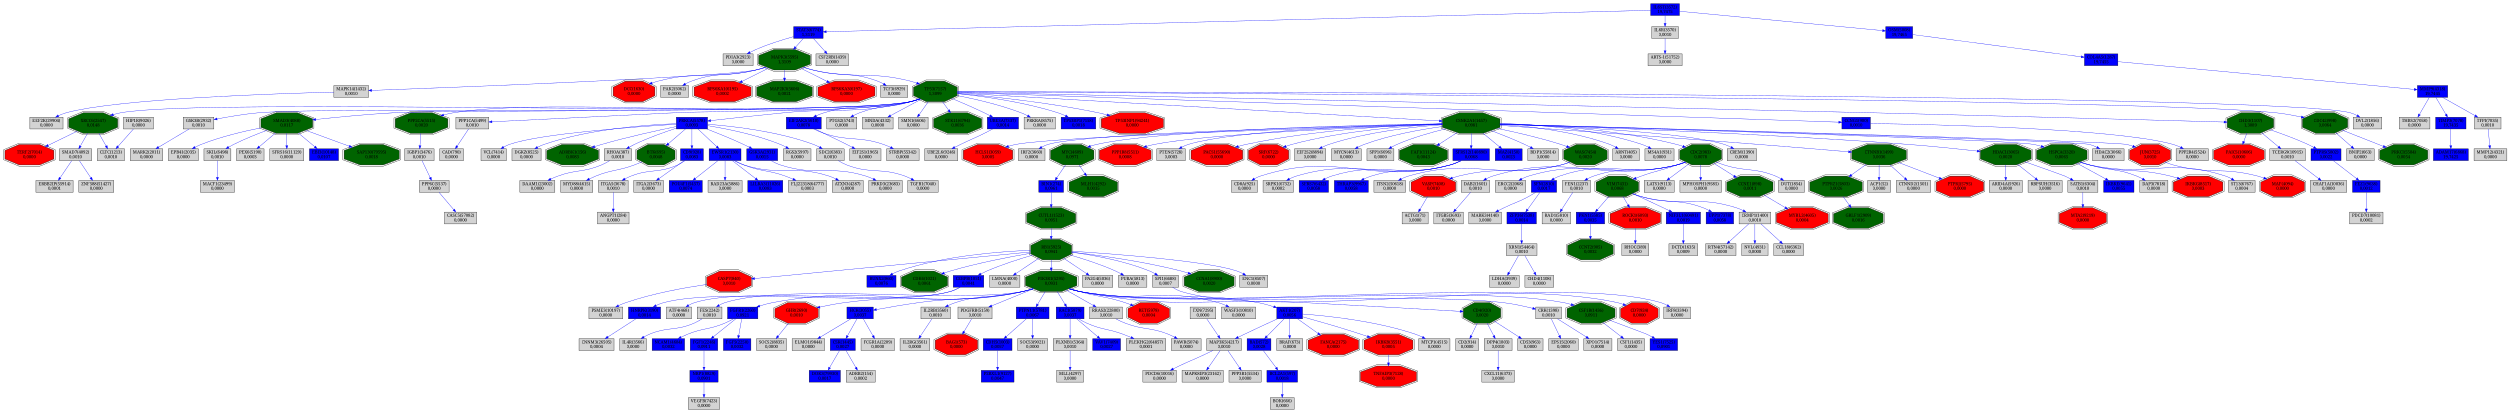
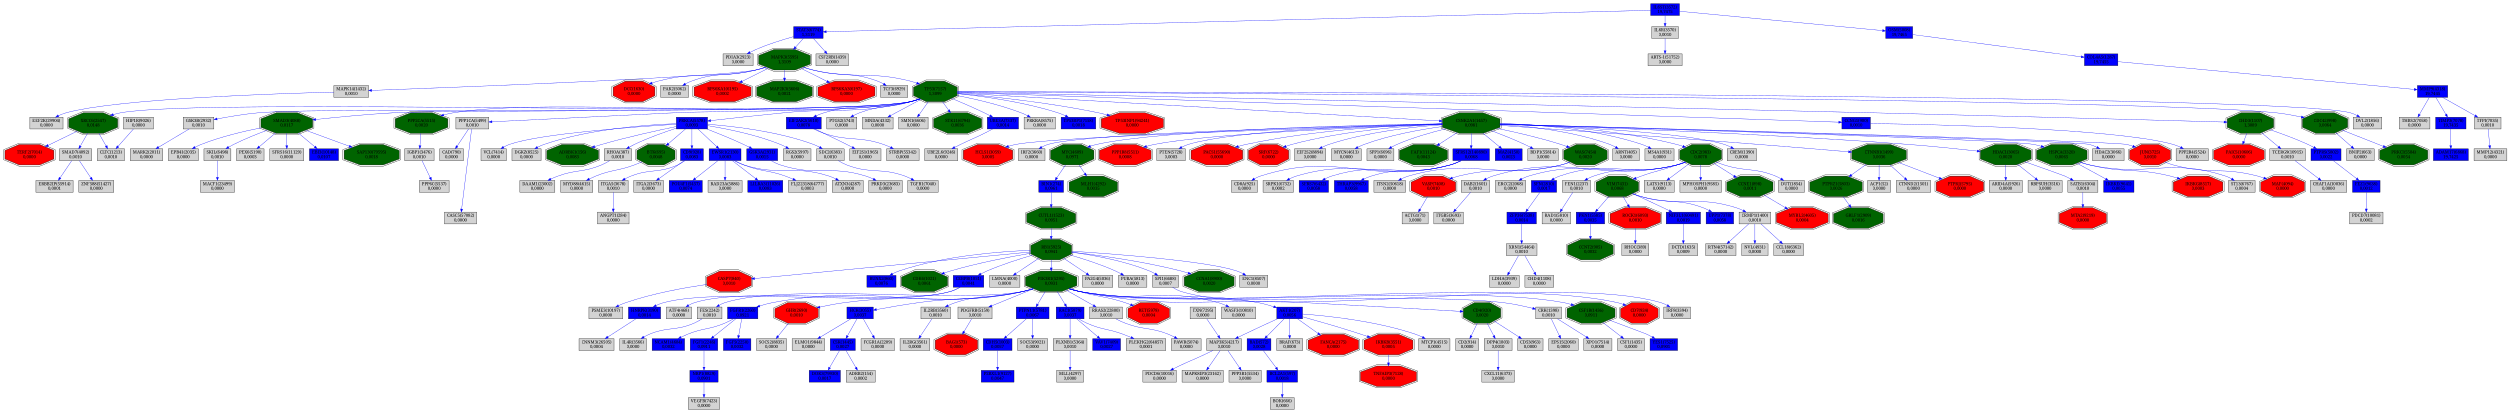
  digraph {
    fontname="Noto Serif"
    node [fillcolor=lightgray fontname="Noto Serif" shape=box style=filled]
    edge [color=blue fontname="Noto Serif"]
    n1 [label="ACTG1(71)\n0,0000"]
    n2 [label="ADRB2(154)\n0,0002"]
    n3 [fillcolor=darkgreen label="ADRBK1(156)\n0,0083" shape=doubleoctagon]
    n4 [fillcolor=blue label="AKT1(207)\n0,0056"]
    n5 [fillcolor=blue label="BAD(572)\n0,0028"]
    n6 [label="BRAF(673)\n0,0000"]
    n7 [fillcolor=red label="FANCA(2175)\n0,0000" shape=doubleoctagon]
    n8 [fillcolor=red label="IKBKB(3551)\n0,0005" shape=doubleoctagon]
    n9 [label="MAP3K5(4217)\n0,0010"]
    n10 [label="MTCP1(4515)\n0,0000"]
    n11 [fillcolor=blue label="BCL2A1(597)\n0,0018"]
    n12 [fillcolor=red label="TNFAIP3(7128)\n0,0000" shape=doubleoctagon]
    n13 [label="PDCD6(10016)\n0,0000"]
    n14 [label="MAPK8IP3(23162)\n0,0000"]
    n15 [label="PPP3R1(5534)\n0,0000"]
    n16 [fillcolor=blue label="BIN1(274)\n0,0961"]
    n17 [fillcolor=darkgreen label="CUTL1(1523)\n0,0951" shape=doubleoctagon]
    n18 [fillcolor=darkgreen label="RB1(5925)\n0,0941" shape=doubleoctagon]
    n19 [label="ANGPT1(284)\n0,0000"]
    n20 [label="RHOA(387)\n0,0010"]
    n21 [label="DAAM1(23002)\n0,0000"]
    n22 [label="RHOC(389)\n0,0000"]
    n23 [label="ARNT(405)\n0,0000"]
    n24 [fillcolor=red label="BAG1(573)\n0,0000" shape=doubleoctagon]
    n25 [label="BOK(666)\n0,0000"]
    n26 [label="BNIP2(663)\n0,0000"]
    n27 [fillcolor=darkgreen label="BTK(695)\n0,0048" shape=doubleoctagon]
    n28 [label="MYD88(4615)\n0,0000"]
    n29 [label="CAD(790)\n0,0000"]
    n30 [fillcolor=red label="CASP7(840)\n0,0010" shape=doubleoctagon]
    n31 [label="PSME3(10197)\n0,0000"]
    n32 [fillcolor=blue label="RUNX2(860)\n0,0076"]
    n33 [label="CD2(914)\n0,0000"]
    n34 [fillcolor=darkgreen label="CD4(920)\n0,0020" shape=doubleoctagon]
    n35 [label="DPP4(1803)\n0,0010"]
    n36 [label="CD53(963)\n0,0000"]
    n37 [label="CXCL11(6373)\n0,0000"]
    n38 [label="CD8A(925)\n0,0000"]
    n39 [fillcolor=blue label="CD9(928)\n0,0083"]
    n40 [label="ITGA5(3678)\n0,0010"]
    n41 [label="ITGA2(3673)\n0,0000"]
    n42 [label="MS4A1(931)\n0,0000"]
    n43 [fillcolor=darkgreen label="CCNE1(898)\n0,0011" shape=doubleoctagon]
    n44 [fillcolor=red label="MYBL2(4605)\n0,0004" shape=doubleoctagon]
    n45 [fillcolor=darkgreen label="CDC2(983)\n0,0078" shape=doubleoctagon]
    n46 [label="DUT(1854)\n0,0000"]
    n47 [label="DAB2(1601)\n0,0010"]
    n48 [label="ERCC2(2068)\n0,0000"]
    n49 [fillcolor=blue label="SFN(2810)\n0,0017"]
    n50 [label="FEN1(2237)\n0,0010"]
    n51 [fillcolor=darkgreen label="VIM(7431)\n0,0068" shape=doubleoctagon]
    n52 [label="LATS1(9113)\n0,0000"]
    n53 [label="MPHOSPH1(9585)\n0,0000"]
    n54 [label="ITGB5(3693)\n0,0000"]
-   n55 [label="MARK3(4140)\n0,0000"]
    n56 [fillcolor=blue label="ZFP36(7538)\n0,0014"]
    n57 [label="RAD1(5810)\n0,0000"]
    n58 [label="CRMP1(1400)\n0,0010"]
    n59 [fillcolor=blue label="PKN1(5585)\n0,0035"]
    n60 [fillcolor=red label="ROCK1(6093)\n0,0010" shape=doubleoctagon]
    n61 [fillcolor=blue label="NIF3L1(60491)\n0,0019"]
    n62 [fillcolor=blue label="UPP1(7378)\n0,0058"]
    n63 [fillcolor=blue label="CCNG1(900)\n0,0010"]
    n64 [label="PPP2R4(5524)\n0,0000"]
    n65 [fillcolor=darkgreen label="CDK6(1021)\n0,0061" shape=doubleoctagon]
    n66 [fillcolor=darkgreen label="CCNT2(905)\n0,0032" shape=doubleoctagon]
    n67 [fillcolor=blue label="CEBPB(1051)\n0,0041"]
    n68 [label="ATF4(468)\n0,0000"]
    n69 [fillcolor=blue label="HNRPK(3190)\n0,0014"]
    n70 [label="CNNM3(26505)\n0,0004"]
    n71 [fillcolor=darkgreen label="CHD3(1107)\n1,3089" shape=doubleoctagon]
    n72 [fillcolor=blue label="PTPRS(5802)\n0,0022"]
    n73 [fillcolor=red label="PAICS(10606)\n0,0000" shape=doubleoctagon]
    n74 [label="TCERG9(10915)\n0,0010"]
    n75 [fillcolor=blue label="FEZ1(9638)\n0,0012"]
    n76 [label="CHAF1A(10036)\n0,0000"]
    n77 [label="CLTC(1213)\n0,0010"]
    n78 [label="HIP1R(9026)\n0,0000"]
    n79 [label="CREM(1390)\n0,0000"]
    n80 [label="CRK(1398)\n0,0010"]
    n81 [label="EPS15(2060)\n0,0000"]
    n82 [label="XPO1(7514)\n0,0000"]
    n83 [label="CSF1(1435)\n0,0000"]
    n84 [fillcolor=darkgreen label="CSF1R(1436)\n0,0911" shape=doubleoctagon]
    n85 [fillcolor=blue label="YES1(7525)\n0,0901"]
    n86 [label="CSF2RB(1439)\n0,0000"]
    n87 [fillcolor=blue label="CSK(1445)\n0,0027"]
    n88 [fillcolor=blue label="DOK3(79930)\n0,0017"]
    n89 [fillcolor=blue label="CDH5(1003)\n0,0057"]
    n90 [fillcolor=blue label="P2RXL1(9127)\n0,0047"]
    n91 [fillcolor=darkgreen label="CSNK2A1(1457)\n0,0981" shape=doubleoctagon]
    n92 [fillcolor=darkgreen label="CTNNB1(1499)\n0,0036" shape=doubleoctagon]
    n93 [fillcolor=darkgreen label="HDAC1(3065)\n0,0020" shape=doubleoctagon]
    n94 [fillcolor=darkgreen label="HSPCA(3320)\n0,0065" shape=doubleoctagon]
    n95 [label="HDAC2(3066)\n0,0000"]
    n96 [fillcolor=red label="JUN(3725)\n0,0010" shape=doubleoctagon]
    n97 [fillcolor=red label="HCLS1(3059)\n0,0005" shape=doubleoctagon]
    n98 [label="IRF2(3660)\n0,0000"]
    n99 [fillcolor=darkgreen label="MYC(4609)\n0,0971" shape=doubleoctagon]
    n100 [fillcolor=red label="PPP1R8(5511)\n0,0008" shape=doubleoctagon]
    n101 [label="PTEN(5728)\n0,0003"]
    n102 [fillcolor=red label="PACS1(55690)\n0,0000" shape=doubleoctagon]
    n103 [fillcolor=red label="SRF(6722)\n0,0000" shape=doubleoctagon]
    n104 [fillcolor=darkgreen label="WAS(7454)\n0,0020" shape=doubleoctagon]
    n105 [label="EIF2S2(8894)\n0,0000"]
    n106 [label="MYCN(4613)\n0,0000"]
    n107 [label="SPP1(6696)\n0,0000"]
    n108 [fillcolor=darkgreen label="FAF1(11124)\n0,0043" shape=doubleoctagon]
    n109 [fillcolor=blue label="SFRS12(140890)\n0,0068"]
    n110 [fillcolor=blue label="MAZ(4150)\n0,0023"]
    n111 [label="BDP1(55814)\n0,0000"]
    n112 [label="ACP1(52)\n0,0000"]
    n113 [label="CTNND2(1501)\n0,0000"]
    n114 [fillcolor=red label="PTPRJ(5795)\n0,0000" shape=doubleoctagon]
    n115 [fillcolor=darkgreen label="PTPRZ1(5803)\n0,0026" shape=doubleoctagon]
    n116 [label="RBPSUH(3516)\n0,0000"]
    n117 [label="SATB1(6304)\n0,0010"]
    n118 [label="ARID4A(5926)\n0,0000"]
-   n119 [label="DAP3(7818)\n0,0000"]
    n120 [fillcolor=red label="IKBKG(8517)\n0,0003" shape=doubleoctagon]
    n121 [label="ST13(6767)\n0,0004"]
    n122 [fillcolor=blue label="IKBKE(9641)\n0,0055"]
    n123 [fillcolor=red label="MAF(4094)\n0,0000" shape=doubleoctagon]
    n124 [fillcolor=darkgreen label="MLH1(4292)\n0,0035" shape=doubleoctagon]
    n125 [fillcolor=red label="VASP(7408)\n0,0010" shape=doubleoctagon]
    n126 [label="ITSN2(50618)\n0,0000"]
    n127 [label="SRPK1(6732)\n0,0002"]
    n128 [fillcolor=blue label="SFRS7(6432)\n0,0058"]
    n129 [fillcolor=blue label="THRAP3(9967)\n0,0058"]
    n130 [label="MAPK14(1432)\n0,0010"]
    n131 [label="EEF2K(29904)\n0,0000"]
    n132 [fillcolor=darkgreen label="CDC42(998)\n0,0064" shape=doubleoctagon]
    n133 [fillcolor=darkgreen label="PRKCI(5584)\n0,0054" shape=doubleoctagon]
    n134 [fillcolor=darkgreen label="GRLF1(2909)\n0,0016" shape=doubleoctagon]
    n135 [fillcolor=red label="CD7(924)\n0,0000" shape=doubleoctagon]
    n136 [fillcolor=blue label="COL4A5(1287)\n19,7455"]
    n137 [fillcolor=blue label="MMP9(4318)\n19,7445"]
    n138 [label="TFPI(7035)\n0,0010"]
    n139 [label="THBS2(7058)\n0,0000"]
    n140 [fillcolor=blue label="TIMP3(7078)\n19,7435"]
    n141 [label="DCTD(1635)\n0,0009"]
    n142 [label="NVL(4931)\n0,0000"]
    n143 [label="CCL18(6362)\n0,0000"]
    n144 [label="RTN4(57142)\n0,0000"]
    n145 [label="DVL2(1856)\n0,0000"]
    n146 [label="EIF2S1(1965)\n0,0000"]
    n147 [label="CHD4(1108)\n0,0000"]
    n148 [label="EPB41(2035)\n0,0000"]
    n149 [fillcolor=blue label="EWSR1(2130)\n0,0083"]
    n150 [label="ATXN3(4287)\n0,0000"]
    n151 [fillcolor=blue label="POU4F1(5457)\n0,0074"]
    n152 [label="RAD23A(5886)\n0,0000"]
    n153 [fillcolor=blue label="LILRA3(11026)\n0,0083"]
    n154 [label="FLJ22318(64777)\n0,0003"]
    n155 [label="FCGR1A(2209)\n0,0000"]
    n156 [label="FES(2242)\n0,0010"]
    n157 [label="IL4R(3566)\n0,0000"]
    n158 [fillcolor=blue label="FGF1(2246)\n0,0911"]
    n159 [fillcolor=blue label="NRP1(8829)\n0,0901"]
    n160 [label="VEGFB(7423)\n0,0000"]
    n161 [fillcolor=blue label="FGFR1(2260)\n0,0921"]
    n162 [fillcolor=blue label="FGF5(2250)\n0,0032"]
    n163 [fillcolor=blue label="NCAM1(4684)\n0,0032"]
    n164 [fillcolor=darkgreen label="XRCC6(2547)\n0,0148" shape=doubleoctagon]
    n165 [label="SMAD7(4092)\n0,0010"]
    n166 [fillcolor=red label="TERF2(7014)\n0,0000" shape=doubleoctagon]
    n167 [label="ERBB2IP(55914)\n0,0001"]
    n168 [label="ZNF588(51427)\n0,0000"]
    n169 [fillcolor=red label="GHR(2690)\n0,0010" shape=doubleoctagon]
    n170 [label="SOCS2(8835)\n0,0000"]
    n171 [label="XRN1(54464)\n0,0010"]
    n172 [label="MARK2(2011)\n0,0000"]
    n173 [label="GSK3B(2932)\n0,0010"]
    n174 [label="PDIA3(2923)\n0,0000"]
    n175 [fillcolor=blue label="HCK(3055)\n0,0037"]
    n176 [label="ELMO1(9844)\n0,0000"]
    n177 [fillcolor=red label="MTA2(9219)\n0,0000" shape=doubleoctagon]
    n178 [label="LMNA(4000)\n0,0000"]
    n179 [fillcolor=darkgreen label="PIK3R1(5295)\n0,0931" shape=doubleoctagon]
    n180 [label="PA2G4(5036)\n0,0000"]
    n181 [label="PURA(5813)\n0,0000"]
    n182 [label="SPI1(6688)\n0,0007"]
    n183 [fillcolor=darkgreen label="CCNA1(8900)\n0,0020" shape=doubleoctagon]
    n184 [label="ENC1(8507)\n0,0000"]
    n185 [fillcolor=blue label="GSK3A(2931)\n0,0015"]
    n186 [label="PRKD3(23683)\n0,0000"]
    n187 [label="IL2RB(3560)\n0,0010"]
    n188 [label="IL2RG(3561)\n0,0000"]
    n189 [label="IL6R(3570)\n0,0010"]
    n190 [label="ARTS-1(51752)\n0,0000"]
    n191 [fillcolor=blue label="IL6ST(3572)\n19,7475"]
    n192 [fillcolor=blue label="STAT3(6774)\n1,3119"]
    n193 [fillcolor=blue label="OSM(5008)\n19,7465"]
    n194 [fillcolor=darkgreen label="MAPK3(5595)\n1,3109" shape=doubleoctagon]
    n195 [label="IRF8(3394)\n0,0000"]
    n196 [label="LDHA(3939)\n0,0000"]
    n197 [fillcolor=darkgreen label="SMAD3(4088)\n0,0117" shape=doubleoctagon]
    n198 [label="SKIL(6498)\n0,0010"]
    n199 [label="PEX6(5190)\n0,0003"]
    n200 [label="SFRS16(11129)\n0,0000"]
    n201 [fillcolor=blue label="EBI3(10148)\n0,0107"]
    n202 [fillcolor=darkgreen label="SAP130(79595)\n0,0018" shape=doubleoctagon]
    n203 [label="MACF1(23499)\n0,0000"]
    n204 [fillcolor=red label="DCC(1630)\n0,0000" shape=doubleoctagon]
    n205 [label="TXN(7295)\n0,0000"]
    n206 [label="IGBP1(3476)\n0,0010"]
    n207 [label="PPP6C(5537)\n0,0000"]
    n208 [label="MLL(4297)\n0,0000"]
    n209 [label="MMP12(4321)\n0,0000"]
    n210 [fillcolor=blue label="ADAM17(6868)\n19,7425"]
    n211 [label="PAK2(5062)\n0,0000"]
    n212 [label="PAWR(5074)\n0,0000"]
    n213 [label="PDGFRB(5159)\n0,0010"]
    n214 [fillcolor=blue label="PTPN11(5781)\n0,0067"]
    n215 [fillcolor=blue label="RAC1(5879)\n0,0037"]
    n216 [fillcolor=red label="RET(5979)\n0,0004" shape=doubleoctagon]
    n217 [label="RRAS2(22800)\n0,0010"]
    n218 [label="WASF3(10810)\n0,0000"]
    n219 [label="SOCS3(9021)\n0,0000"]
    n220 [label="PLXNB1(5364)\n0,0010"]
    n221 [fillcolor=blue label="VAV1(7409)\n0,0027"]
    n222 [label="PLEKHG2(64857)\n0,0001"]
    n223 [label="PPP1CA(5499)\n0,0010"]
    n224 [label="CASC5(57082)\n0,0000"]
    n225 [fillcolor=darkgreen label="PPP2CA(5515)\n0,0020" shape=doubleoctagon]
    n226 [fillcolor=blue label="PRKCA(5578)\n0,0093"]
    n227 [label="RGS2(5997)\n0,0000"]
    n228 [label="SDC2(6383)\n0,0010"]
    n229 [label="VCL(7414)\n0,0000"]
    n230 [label="DGKZ(8525)\n0,0000"]
    n231 [label="TGFB1(7040)\n0,0000"]
    n232 [fillcolor=red label="RPS6KA1(6195)\n0,0002" shape=doubleoctagon]
    n233 [fillcolor=darkgreen label="MAP2K3(5606)\n0,0021" shape=doubleoctagon]
    n234 [fillcolor=red label="RPS6KA3(6197)\n0,0000" shape=doubleoctagon]
    n235 [label="TCF3(6929)\n0,0000"]
    n236 [fillcolor=darkgreen label="TP53(7157)\n1,3099" shape=doubleoctagon]
    n237 [fillcolor=blue label="EIF2AK2(5610)\n0,0078"]
    n238 [label="PTGS2(5743)\n0,0000"]
    n239 [label="MNDA(4332)\n0,0000"]
    n240 [label="SMN1(6606)\n0,0000"]
    n241 [fillcolor=darkgreen label="STK11(6794)\n0,0036" shape=doubleoctagon]
    n242 [fillcolor=blue label="UBE3A(7337)\n0,0014"]
    n243 [label="PRKRA(8575)\n0,0000"]
    n244 [fillcolor=blue label="TP53BP1(7158)\n0,0018"]
    n245 [fillcolor=red label="TP53INP1(94241)\n0,0000" shape=doubleoctagon]
    n246 [label="STRBP(55342)\n0,0000"]
    n247 [label="UBE2L6(9246)\n0,0000"]
    n248 [label="PDCD7(10081)\n0,0002"]
    n4 -> n5
    n4 -> n6
    n4 -> n7
    n4 -> n8
    n4 -> n9
    n4 -> n10
    n5 -> n11
    n8 -> n12
    n9 -> n13
    n9 -> n14
    n9 -> n15
    n11 -> n25
    n16 -> n17
    n17 -> n18
    n18 -> n30
    n18 -> n32
    n18 -> n65
    n18 -> n67
    n18 -> n178
    n18 -> n179
    n18 -> n180
    n18 -> n181
    n18 -> n182
    n18 -> n183
    n18 -> n184
    n20 -> n21
    n27 -> n28
    n30 -> n31
    n34 -> n33
    n34 -> n35
    n34 -> n36
    n35 -> n37
    n39 -> n40
    n39 -> n41
    n40 -> n19
    n43 -> n44
    n45 -> n43
    n45 -> n46
    n45 -> n47
    n45 -> n48
    n45 -> n49
    n45 -> n50
    n45 -> n51
    n45 -> n52
    n45 -> n53
    n47 -> n54
-   n49 -> n55
    n49 -> n56
    n50 -> n57
    n51 -> n58
    n51 -> n59
    n51 -> n60
    n51 -> n61
    n51 -> n62
    n56 -> n171
    n58 -> n142
    n58 -> n143
    n58 -> n144
    n59 -> n66
    n60 -> n22
    n61 -> n141
    n63 -> n64
    n67 -> n68
    n67 -> n69
    n69 -> n70
    n71 -> n72
    n71 -> n73
    n71 -> n74
    n72 -> n75
    n74 -> n76
    n75 -> n248
    n78 -> n77
    n80 -> n81
    n80 -> n82
    n84 -> n83
    n84 -> n85
    n87 -> n2
    n87 -> n88
    n89 -> n90
    n91 -> n23
    n91 -> n42
    n91 -> n45
    n91 -> n79
    n91 -> n92
    n91 -> n93
    n91 -> n94
    n91 -> n95
    n91 -> n96
    n91 -> n97
    n91 -> n98
    n91 -> n99
    n91 -> n100
    n91 -> n101
    n91 -> n102
    n91 -> n103
    n91 -> n104
    n91 -> n105
    n91 -> n106
    n91 -> n107
    n91 -> n108
    n91 -> n109
    n91 -> n110
    n91 -> n111
    n92 -> n112
    n92 -> n113
    n92 -> n114
    n92 -> n115
    n93 -> n116
    n93 -> n117
    n93 -> n118
-   n94 -> n119
    n94 -> n120
    n94 -> n121
    n94 -> n122
    n96 -> n123
    n99 -> n16
    n99 -> n124
    n104 -> n125
    n104 -> n126
    n109 -> n38
    n109 -> n127
    n109 -> n128
    n109 -> n129
    n115 -> n134
    n117 -> n177
    n125 -> n1
    n130 -> n131
    n132 -> n26
    n132 -> n133
    n136 -> n137
    n137 -> n138
    n137 -> n139
    n137 -> n140
    n138 -> n209
    n140 -> n210
    n149 -> n150
    n149 -> n151
    n149 -> n152
    n149 -> n153
    n149 -> n154
    n156 -> n157
    n158 -> n159
    n159 -> n160
    n161 -> n158
    n161 -> n162
    n161 -> n163
    n164 -> n77
    n164 -> n165
    n164 -> n166
    n165 -> n167
    n165 -> n168
    n169 -> n170
    n171 -> n147
    n171 -> n196
    n173 -> n172
    n175 -> n87
    n175 -> n155
    n175 -> n176
    n179 -> n4
    n179 -> n34
    n179 -> n80
    n179 -> n84
    n179 -> n135
    n179 -> n156
    n179 -> n161
    n179 -> n169
    n179 -> n175
    n179 -> n187
    n179 -> n213
    n179 -> n214
    n179 -> n215
    n179 -> n216
    n179 -> n217
    n179 -> n218
    n182 -> n195
    n185 -> n186
    n187 -> n188
    n189 -> n190
    n191 -> n189
    n191 -> n192
    n191 -> n193
    n192 -> n86
    n192 -> n174
    n192 -> n194
    n193 -> n136
    n194 -> n130
    n194 -> n204
    n194 -> n211
    n194 -> n232
    n194 -> n233
    n194 -> n234
    n194 -> n235
    n194 -> n236
    n197 -> n148
    n197 -> n198
    n197 -> n199
    n197 -> n200
    n197 -> n201
    n197 -> n202
    n198 -> n203
    n205 -> n9
    n206 -> n207
    n213 -> n24
    n214 -> n89
    n214 -> n219
    n215 -> n220
    n215 -> n221
    n215 -> n222
    n217 -> n212
    n220 -> n208
    n223 -> n29
-   n207 -> n224
+   n223 -> n224
    n225 -> n206
    n226 -> n3
    n226 -> n20
    n226 -> n27
    n226 -> n39
    n226 -> n149
    n226 -> n185
    n226 -> n227
    n226 -> n228
    n226 -> n229
    n226 -> n230
    n228 -> n231
    n236 -> n63
    n236 -> n71
    n236 -> n91
    n236 -> n132
    n236 -> n145
    n236 -> n164
    n236 -> n173
    n236 -> n197
    n236 -> n223
    n236 -> n225
    n236 -> n226
    n236 -> n237
    n236 -> n238
    n236 -> n239
    n236 -> n240
    n236 -> n241
    n236 -> n242
    n236 -> n243
    n236 -> n244
    n236 -> n245
    n237 -> n146
    n237 -> n246
    n242 -> n247
  }
